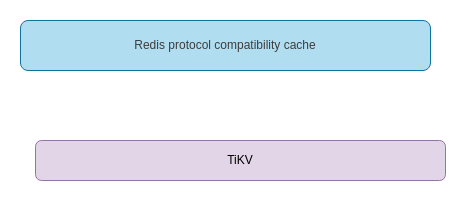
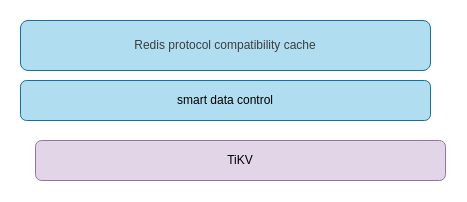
  <mxCell id="0" />
  <mxCell id="1" parent="0" />
  <mxCell id="2" value="TiKV" style="rounded=1;whiteSpace=wrap;html=1;fillColor=#e1d5e7;strokeColor=#9673a6;" parent="1" vertex="1"><mxGeometry x="35" y="140" width="410" height="40" as="geometry" /></mxCell>
  <mxCell id="3" value="&lt;span style=&quot;color: rgb(61 , 61 , 61) ; font-family: &amp;#34;arial&amp;#34; , sans-serif&quot;&gt;Redis protocol compatibility cache&lt;/span&gt;" style="rounded=1;whiteSpace=wrap;html=1;fillColor=#b1ddf0;strokeColor=#10739e;" parent="1" vertex="1"><mxGeometry x="20" y="20" width="410" height="50" as="geometry" /></mxCell>
+ <mxCell id="4" value="smart data control" style="rounded=1;whiteSpace=wrap;html=1;fillColor=#b1ddf0;strokeColor=#10739e;" parent="1" vertex="1"><mxGeometry x="20" y="80" width="410" height="40" as="geometry" /></mxCell>
